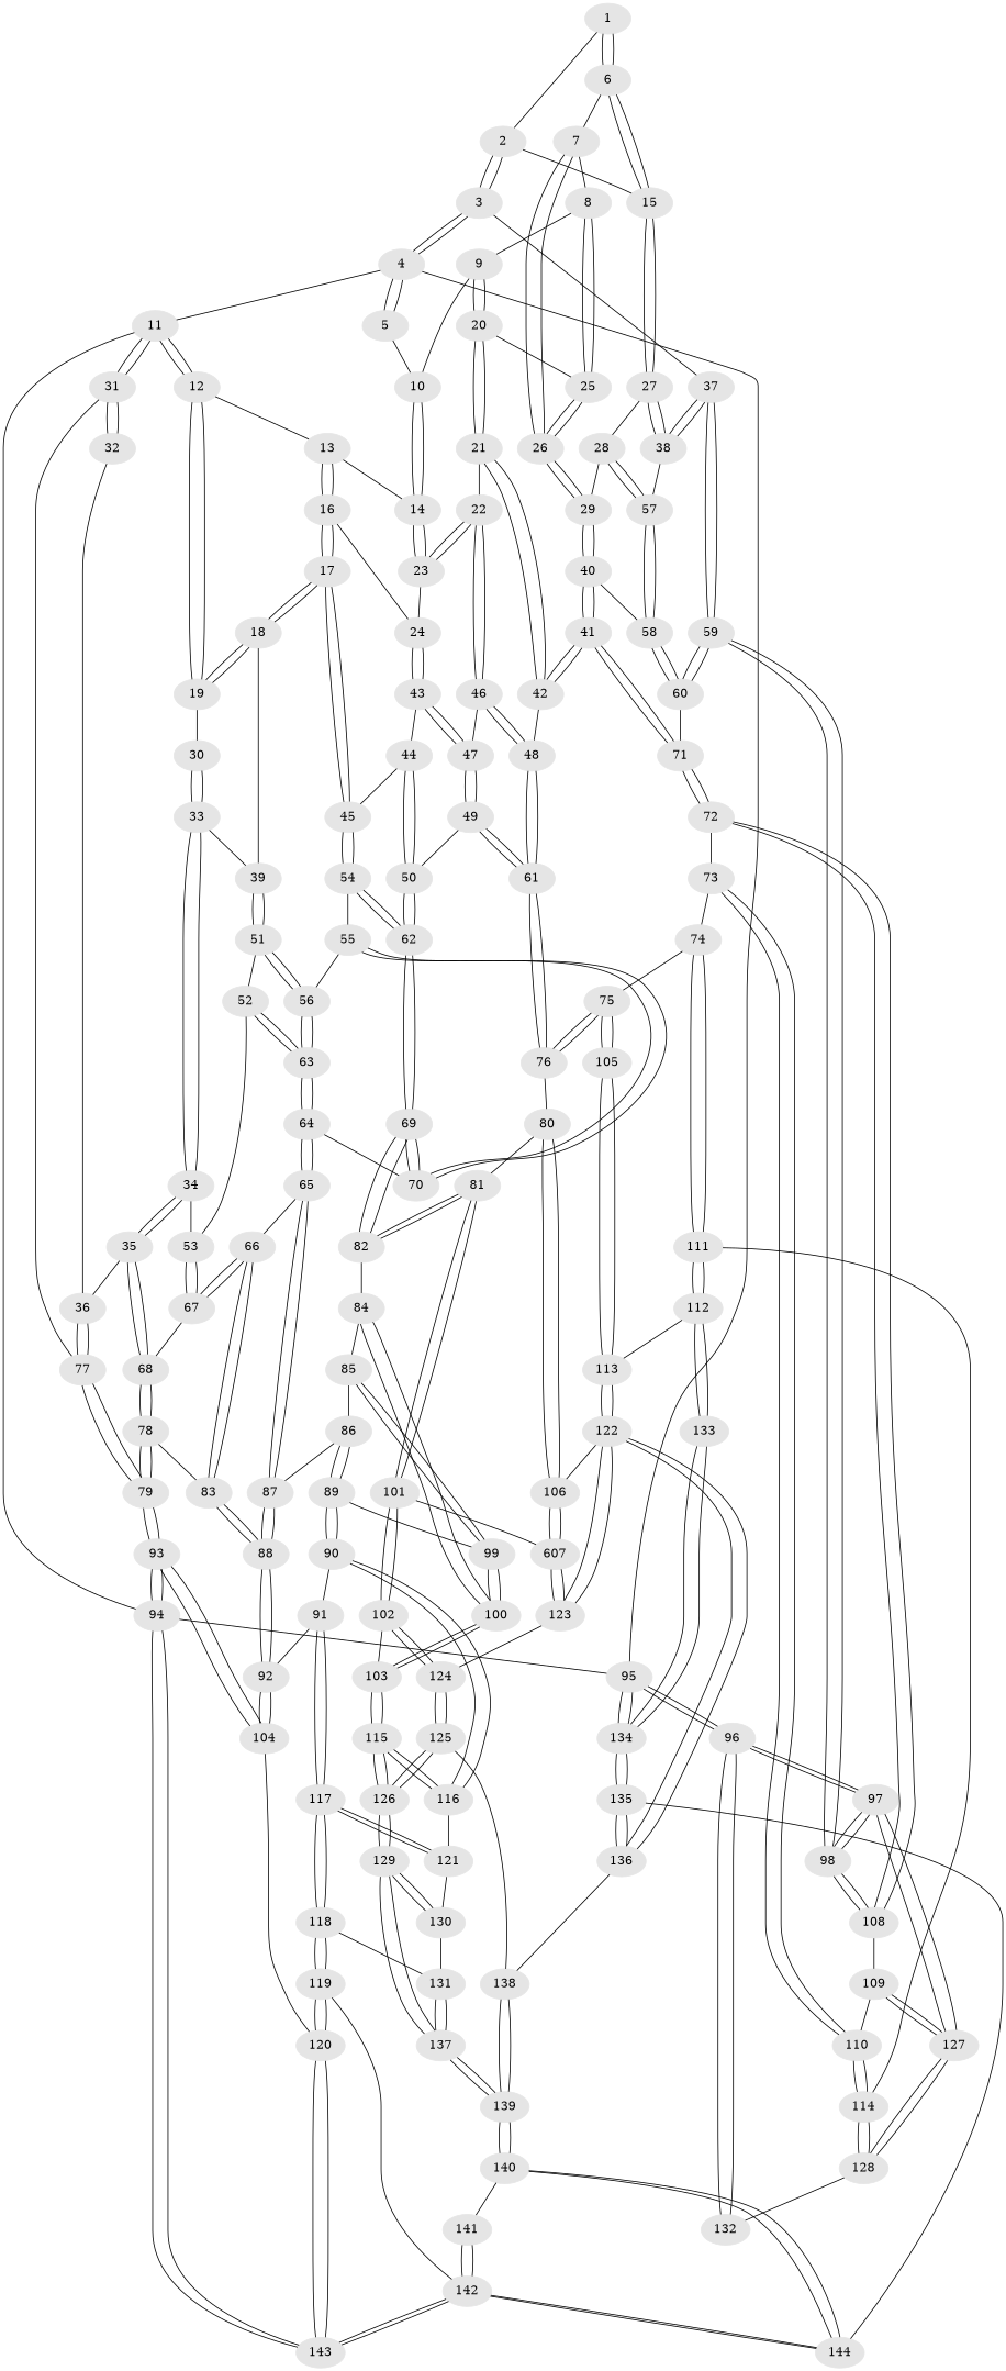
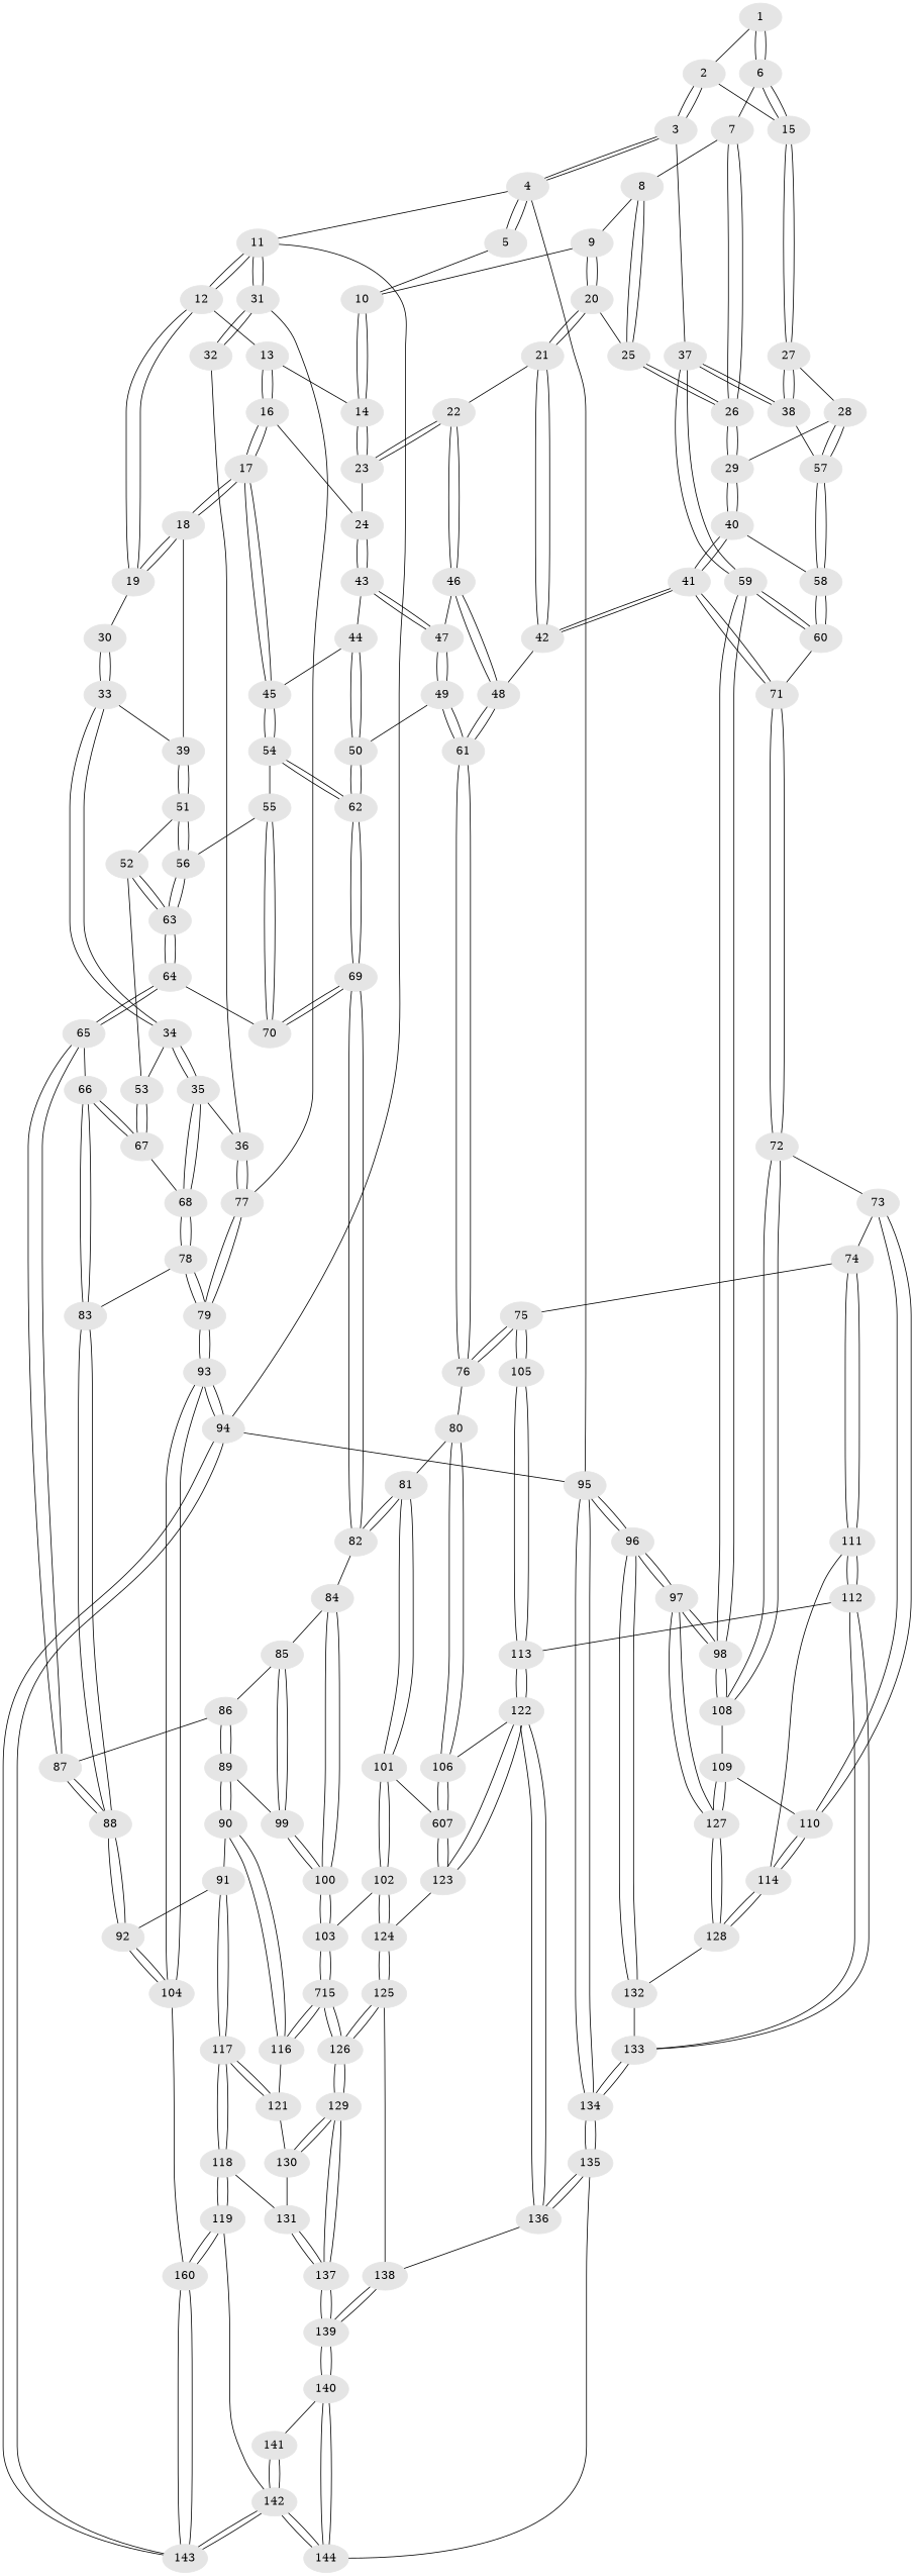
  graph {
    node [color=gray90 style=filled]
    1
    2
    6
    3
    15
    7
    4
    37
    27
    5
    11
    95
    38
    59
    10
    12
    31
    94
    96
    134
    14
    8
    26
    9
    25
    29
    20
    21
    23
    13
    19
    32
    77
    143
    16
    30
    17
    24
    28
    18
    45
    43
    39
    54
    51
    33
    22
    42
    46
    48
    47
    44
    40
    57
    58
    41
    34
    36
    79
    35
    53
    68
    67
    78
    60
    98
    52
    56
    71
    72
    61
    50
    49
    62
    55
    76
    69
    63
    64
    70
    108
    80
    82
    65
    66
    87
    83
    88
    84
    73
    74
    110
    109
    75
    111
    114
    105
    112
    113
    81
    106
    93
    104
    101
    n105 [label=607]
    102
    85
    100
    92
    86
    99
    103
    89
    90
    91
    116
    117
    121
    118
-   120
+   120 [label=160]
    97
    132
    135
    127
    133
    128
-   115
+   115 [label=715]
    124
    123
    125
    126
    122
    136
    129
    130
    119
    131
    142
    137
    141
    138
    139
    144
    140
    1 -- 2
    1 -- 6
    1 -- 6
    2 -- 3
    2 -- 3
    2 -- 15
    6 -- 15
    6 -- 15
    6 -- 7
    3 -- 4
    3 -- 4
    3 -- 37
    15 -- 27
    15 -- 27
    7 -- 8
    7 -- 26
    7 -- 26
    4 -- 5
    4 -- 5
    4 -- 11
    4 -- 95
    37 -- 38
    37 -- 38
    37 -- 59
    37 -- 59
    27 -- 38
    27 -- 38
    27 -- 28
    5 -- 10
    11 -- 12
    11 -- 12
    11 -- 31
    11 -- 31
    11 -- 94
    95 -- 96
    95 -- 96
    95 -- 134
    95 -- 134
    38 -- 57
    59 -- 60
    59 -- 60
    59 -- 98
    59 -- 98
    10 -- 14
    10 -- 14
    12 -- 13
    12 -- 19
    12 -- 19
    31 -- 32
    31 -- 32
    31 -- 77
    94 -- 95
    94 -- 143
    94 -- 143
    96 -- 97
    96 -- 97
    96 -- 132
    96 -- 132
    134 -- 135
    134 -- 135
    14 -- 23
    14 -- 23
    8 -- 9
    8 -- 25
    8 -- 25
    26 -- 29
    26 -- 29
    9 -- 10
    9 -- 20
    9 -- 20
    25 -- 26
    25 -- 26
    29 -- 40
    29 -- 40
    20 -- 25
    20 -- 21
    20 -- 21
    21 -- 22
    21 -- 42
    21 -- 42
    23 -- 24
    13 -- 14
    13 -- 16
    13 -- 16
    19 -- 30
    32 -- 36
    77 -- 79
    77 -- 79
    16 -- 17
    16 -- 17
    16 -- 24
    30 -- 33
    30 -- 33
    17 -- 18
    17 -- 18
    17 -- 45
    17 -- 45
    24 -- 43
    24 -- 43
    28 -- 29
    28 -- 57
    28 -- 57
    18 -- 19
    18 -- 19
    18 -- 39
    45 -- 54
    45 -- 54
    43 -- 47
    43 -- 47
    43 -- 44
    39 -- 51
    39 -- 51
    54 -- 62
    54 -- 62
    54 -- 55
    51 -- 52
    51 -- 56
    51 -- 56
    33 -- 39
    33 -- 34
    33 -- 34
    22 -- 23
    22 -- 23
    22 -- 46
    22 -- 46
    42 -- 48
    46 -- 48
    46 -- 48
    46 -- 47
    48 -- 61
    48 -- 61
    47 -- 49
    47 -- 49
    44 -- 45
    44 -- 50
    44 -- 50
    40 -- 58
    40 -- 41
    40 -- 41
    57 -- 58
    57 -- 58
    58 -- 60
    58 -- 60
    41 -- 42
    41 -- 42
    41 -- 71
    41 -- 71
    34 -- 35
    34 -- 35
    34 -- 53
    36 -- 77
    36 -- 77
    79 -- 93
    79 -- 93
    35 -- 36
    35 -- 68
    35 -- 68
    53 -- 67
    53 -- 67
    68 -- 78
    68 -- 78
    67 -- 68
    78 -- 79
    78 -- 79
    78 -- 83
    60 -- 71
    98 -- 108
    98 -- 108
    52 -- 53
    52 -- 63
    52 -- 63
    56 -- 63
    56 -- 63
    71 -- 72
    71 -- 72
    72 -- 108
    72 -- 108
    72 -- 73
    61 -- 76
    61 -- 76
    50 -- 62
    50 -- 62
    49 -- 61
    49 -- 61
    49 -- 50
    62 -- 69
    62 -- 69
    55 -- 56
    55 -- 70
    55 -- 70
    76 -- 80
    69 -- 70
    69 -- 70
    69 -- 82
    69 -- 82
    63 -- 64
    63 -- 64
    64 -- 70
    64 -- 65
    64 -- 65
    108 -- 109
    80 -- 81
    80 -- 106
    80 -- 106
    82 -- 84
    65 -- 66
    65 -- 87
    65 -- 87
    66 -- 67
    66 -- 67
    66 -- 83
    66 -- 83
    87 -- 88
    87 -- 88
    83 -- 88
    83 -- 88
    88 -- 92
    88 -- 92
    84 -- 85
    84 -- 100
    84 -- 100
    73 -- 74
    73 -- 110
    73 -- 110
    74 -- 75
    74 -- 111
    74 -- 111
    110 -- 114
    110 -- 114
    109 -- 110
    109 -- 127
    109 -- 127
    75 -- 76
    75 -- 76
    75 -- 105
    75 -- 105
    111 -- 114
    111 -- 112
    111 -- 112
    114 -- 128
    114 -- 128
    105 -- 113
    105 -- 113
    112 -- 113
    112 -- 133
    112 -- 133
    113 -- 122
    113 -- 122
    81 -- 82
    81 -- 82
    81 -- 101
    81 -- 101
    106 -- n105
    106 -- n105
    93 -- 94
    93 -- 94
    93 -- 104
    93 -- 104
    104 -- 120
    101 -- n105
    101 -- 102
    101 -- 102
    n105 -- 123
    n105 -- 123
    102 -- 103
    102 -- 124
    102 -- 124
    85 -- 86
    85 -- 99
    85 -- 99
    100 -- 103
    100 -- 103
    92 -- 104
    92 -- 104
    86 -- 87
    86 -- 89
    86 -- 89
    99 -- 100
    99 -- 100
    103 -- 115
    103 -- 115
    89 -- 99
    89 -- 90
    89 -- 90
    90 -- 91
    90 -- 116
    90 -- 116
    91 -- 92
    91 -- 117
    91 -- 117
    116 -- 121
    117 -- 121
    117 -- 121
    117 -- 118
    117 -- 118
    121 -- 130
    118 -- 119
    118 -- 119
    118 -- 131
    120 -- 143
    120 -- 143
    97 -- 98
    97 -- 98
    97 -- 127
    97 -- 127
+   132 -- 133
    135 -- 136
    135 -- 136
    135 -- 144
    127 -- 128
    127 -- 128
    133 -- 134
    133 -- 134
    128 -- 132
    115 -- 116
    115 -- 116
    115 -- 126
    115 -- 126
    124 -- 125
    124 -- 125
    123 -- 124
    125 -- 126
    125 -- 126
    125 -- 138
    126 -- 129
    126 -- 129
    122 -- 106
    122 -- 123
    122 -- 123
    122 -- 136
    122 -- 136
    136 -- 138
    129 -- 130
    129 -- 130
    129 -- 137
    129 -- 137
    130 -- 131
    119 -- 120
    119 -- 120
    119 -- 142
    131 -- 137
    131 -- 137
    142 -- 143
    142 -- 143
    142 -- 144
    142 -- 144
    137 -- 139
    137 -- 139
    141 -- 142
    141 -- 142
    138 -- 139
    138 -- 139
    139 -- 140
    139 -- 140
    140 -- 141
    140 -- 144
    140 -- 144
  }
